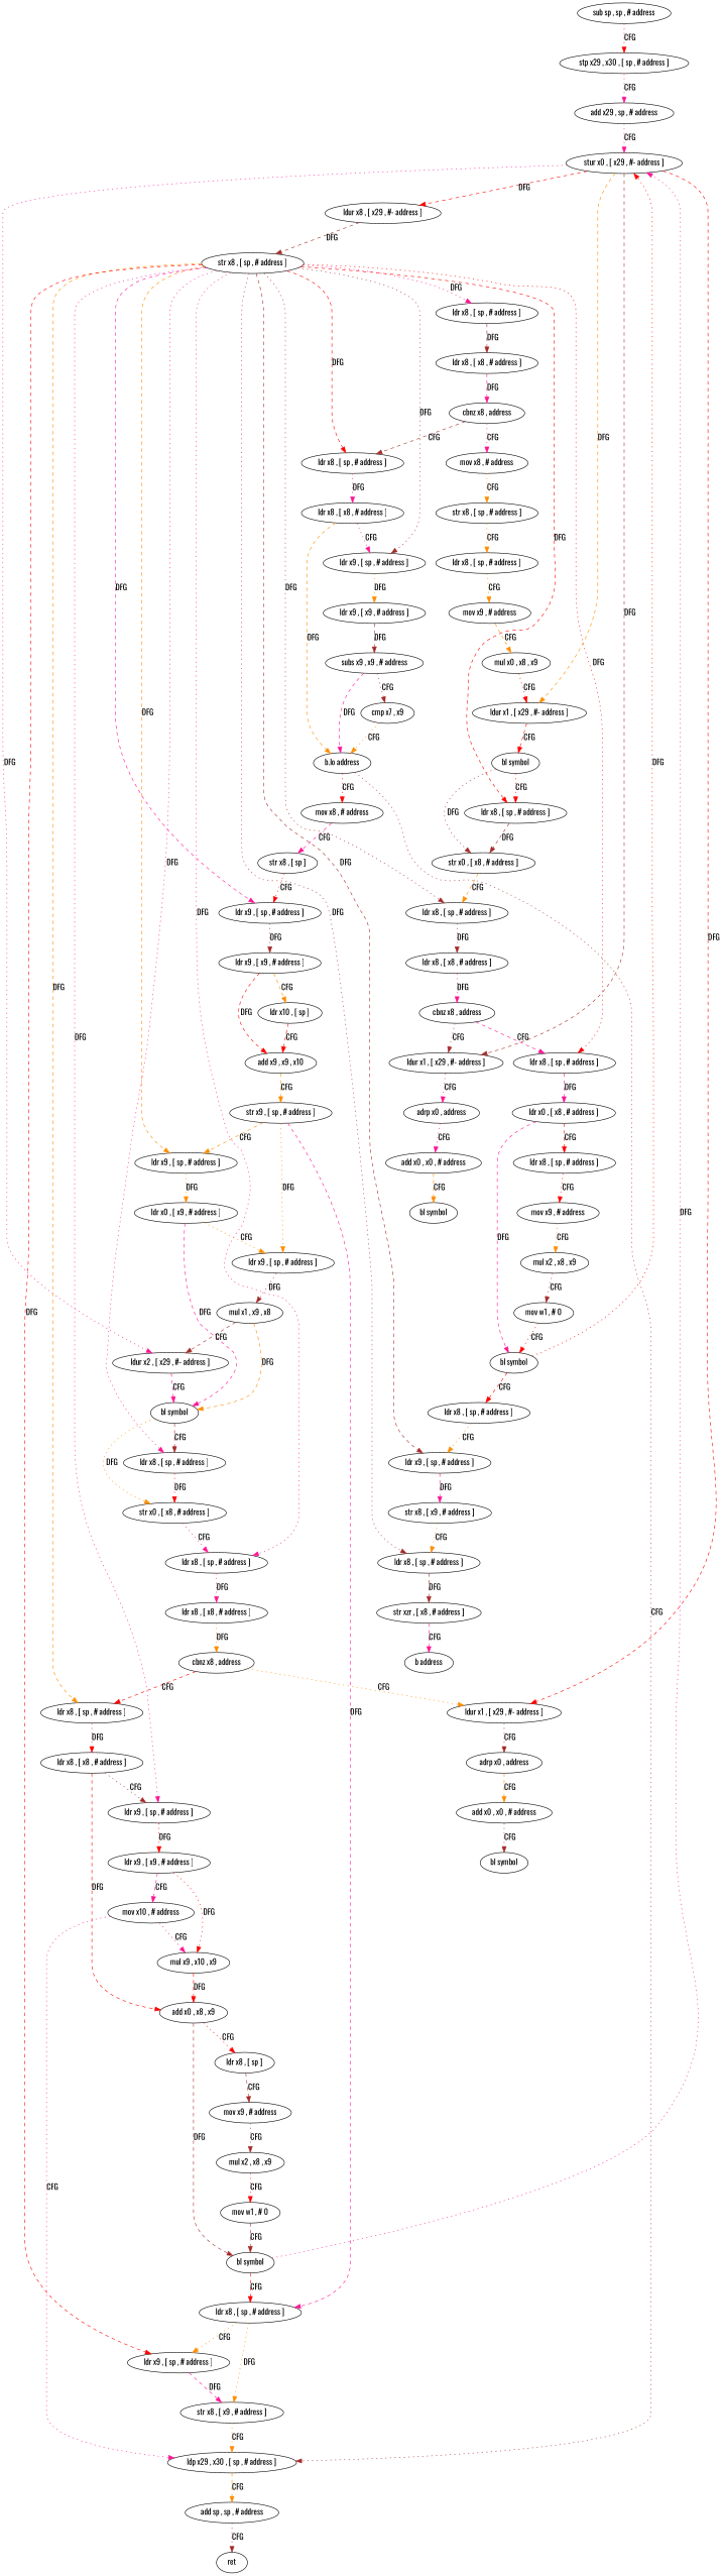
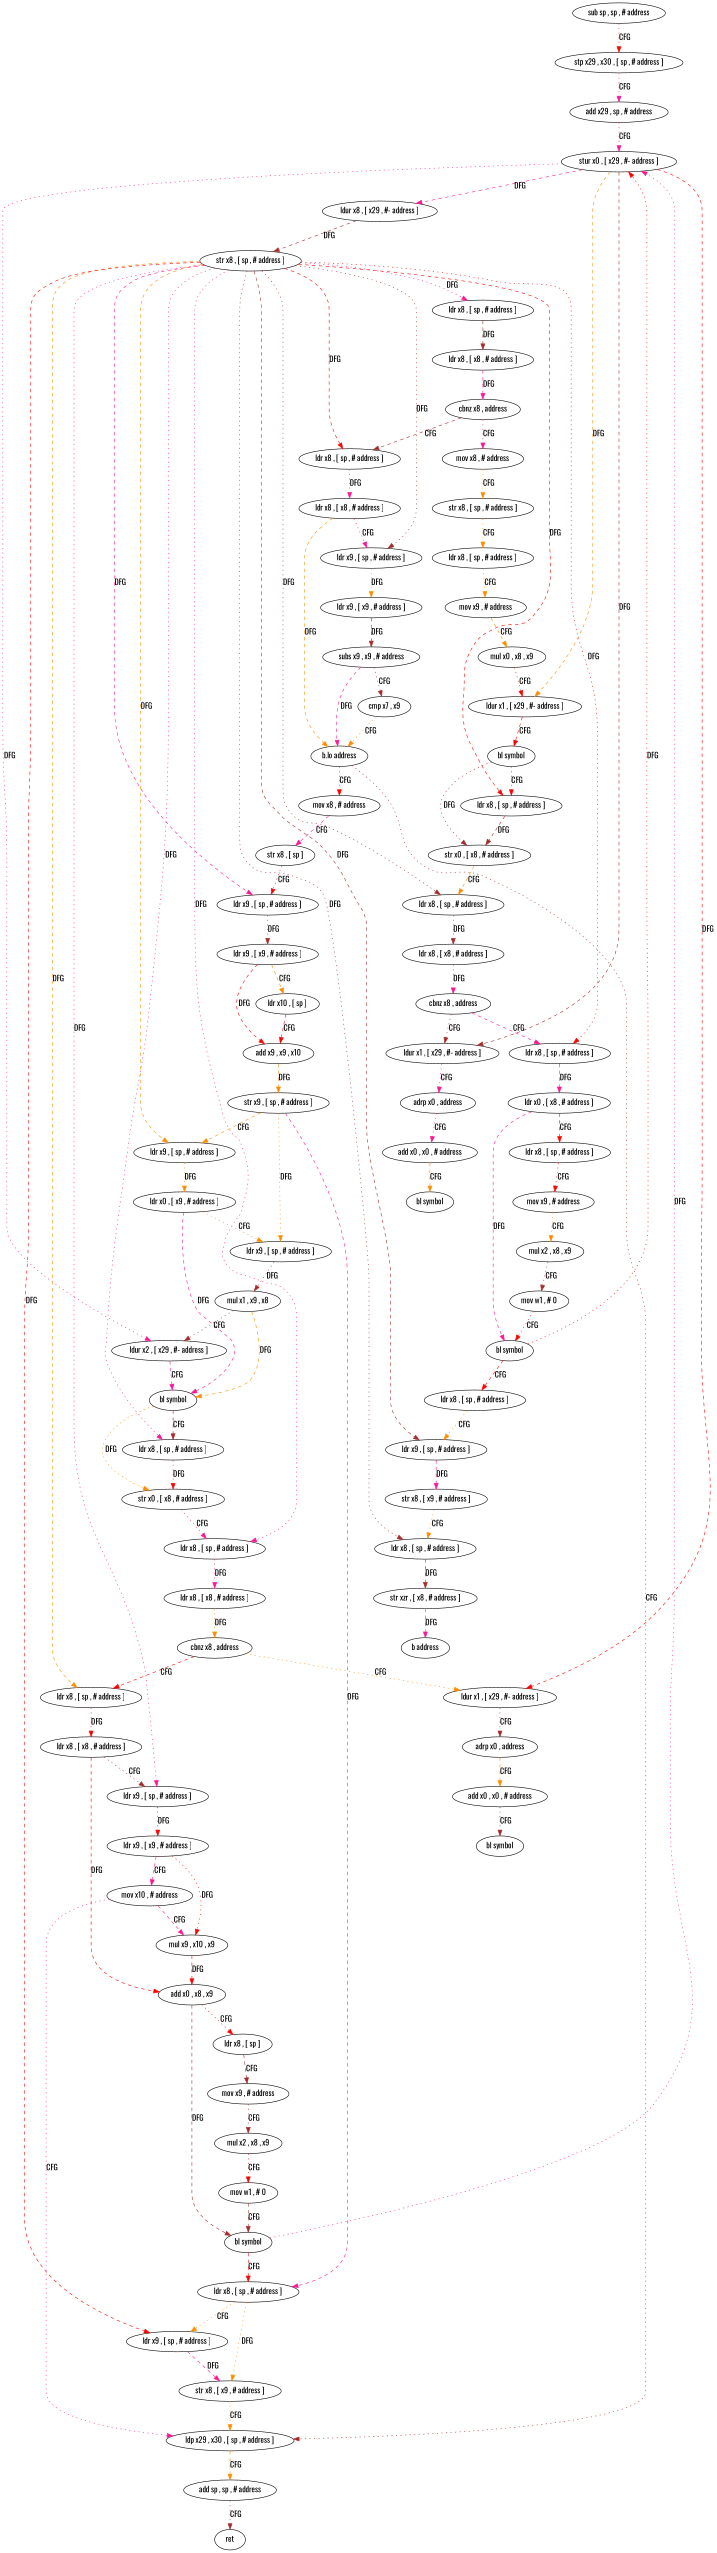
  digraph {
    fontname=Oswald
    node [fontname=Oswald]
    edge [color=deeppink fontname=Oswald style=dotted]
    n1 [label="sub sp , sp , # address"]
    n2 [label="stp x29 , x30 , [ sp , # address ]"]
    n3 [label="add x29 , sp , # address"]
    n4 [label="stur x0 , [ x29 , #- address ]"]
    n5 [label="ldur x8 , [ x29 , #- address ]"]
    n6 [label="ldur x1 , [ x29 , #- address ]"]
    n7 [label="ldur x1 , [ x29 , #- address ]"]
    n8 [label="ldur x2 , [ x29 , #- address ]"]
    n9 [label="ldur x1 , [ x29 , #- address ]"]
    n10 [label="str x8 , [ sp , # address ]"]
    n11 [label="bl symbol"]
    n12 [label="adrp x0 , address"]
    n13 [label="bl symbol"]
    n14 [label="adrp x0 , address"]
    n15 [label="ldr x8 , [ sp , # address ]"]
    n16 [label="ldr x8 , [ sp , # address ]"]
    n17 [label="ldr x9 , [ sp , # address ]"]
    n18 [label="ldr x8 , [ sp , # address ]"]
    n19 [label="ldr x8 , [ sp , # address ]"]
    n20 [label="ldr x8 , [ sp , # address ]"]
    n21 [label="ldr x9 , [ sp , # address ]"]
    n22 [label="ldr x9 , [ sp , # address ]"]
    n23 [label="ldr x8 , [ sp , # address ]"]
    n24 [label="ldr x8 , [ sp , # address ]"]
    n25 [label="ldr x8 , [ sp , # address ]"]
    n26 [label="ldr x9 , [ sp , # address ]"]
    n27 [label="ldr x8 , [ sp , # address ]"]
    n28 [label="ldr x9 , [ sp , # address ]"]
    n29 [label="ldr x9 , [ sp , # address ]"]
    n30 [label="ldr x8 , [ x8 , # address ]"]
    n31 [label="ldr x8 , [ x8 , # address ]"]
    n32 [label="ldr x9 , [ x9 , # address ]"]
    n33 [label="str x0 , [ x8 , # address ]"]
    n34 [label="ldr x8 , [ x8 , # address ]"]
    n35 [label="ldr x0 , [ x8 , # address ]"]
    n36 [label="ldr x9 , [ x9 , # address ]"]
    n37 [label="ldr x0 , [ x9 , # address ]"]
    n38 [label="str x0 , [ x8 , # address ]"]
    n39 [label="ldr x8 , [ x8 , # address ]"]
    n40 [label="ldr x8 , [ x8 , # address ]"]
    n41 [label="str x8 , [ x9 , # address ]"]
    n42 [label="str xzr , [ x8 , # address ]"]
    n43 [label="ldr x9 , [ x9 , # address ]"]
    n44 [label="str x8 , [ x9 , # address ]"]
    n45 [label="cbnz x8 , address"]
    n46 [label="mov x8 , # address"]
    n47 [label="str x8 , [ sp , # address ]"]
    n48 [label="b.lo address"]
    n49 [label="ldr x8 , [ sp , # address ]"]
    n50 [label="ldp x29 , x30 , [ sp , # address ]"]
    n51 [label="mov x8 , # address"]
    n52 [label="subs x9 , x9 , # address"]
    n53 [label="cmp x7 , x9"]
    n54 [label="add sp , sp , # address"]
    n55 [label="str x8 , [ sp ]"]
    n56 [label=ret]
    n57 [label="mov x9 , # address"]
    n58 [label="mul x0 , x8 , x9"]
    n59 [label="cbnz x8 , address"]
    n60 [label="ldr x8 , [ sp , # address ]"]
    n61 [label="bl symbol"]
    n62 [label="add x0 , x0 , # address"]
    n63 [label="ldr x10 , [ sp ]"]
    n64 [label="add x9 , x9 , x10"]
    n65 [label="str x9 , [ sp , # address ]"]
    n66 [label="ldr x9 , [ sp , # address ]"]
    n67 [label="ldr x8 , [ sp , # address ]"]
    n68 [label="mul x1 , x9 , x8"]
    n69 [label="cbnz x8 , address"]
    n70 [label="add x0 , x8 , x9"]
    n71 [label="add x0 , x0 , # address"]
    n72 [label="mov x9 , # address"]
    n73 [label="ldr x8 , [ sp , # address ]"]
    n74 [label="mul x2 , x8 , x9"]
    n75 [label="mov w1 , # 0"]
    n76 [label="b address"]
    n77 [label="bl symbol"]
    n78 [label="ldr x8 , [ sp ]"]
    n79 [label="bl symbol"]
    n80 [label="mov x10 , # address"]
    n81 [label="mul x9 , x10 , x9"]
    n82 [label="mov x9 , # address"]
    n83 [label="mul x2 , x8 , x9"]
    n84 [label="mov w1 , # 0"]
    n85 [label="bl symbol"]
    n1 -> n2 [color=red label=CFG]
    n2 -> n3 [label=CFG]
    n3 -> n4 [label=CFG]
-   n4 -> n5 [color=red label=DFG style=dashed]
+   n4 -> n5 [label=DFG style=dashed]
    n4 -> n6 [color=darkorange label=DFG style=dashed]
    n4 -> n7 [color=brown label=DFG style=dashed]
    n4 -> n8 [label=DFG]
    n4 -> n9 [color=red label=DFG style=dashed]
    n5 -> n10 [color=brown label=DFG style=dashed]
    n6 -> n11 [color=red label=CFG style=dashed]
    n7 -> n12 [label=CFG]
    n8 -> n13 [label=CFG style=dashed]
    n9 -> n14 [color=brown label=CFG]
    n10 -> n15 [label=DFG]
    n10 -> n16 [color=red label=DFG style=dashed]
    n10 -> n17 [color=brown label=DFG]
    n10 -> n18 [color=red label=DFG style=dashed]
    n10 -> n19 [color=brown label=DFG]
    n10 -> n20 [color=red label=DFG]
    n10 -> n21 [label=DFG style=dashed]
    n10 -> n22 [color=darkorange label=DFG style=dashed]
    n10 -> n23 [label=DFG]
    n10 -> n24 [label=DFG]
    n10 -> n25 [color=darkorange label=DFG style=dashed]
    n10 -> n26 [color=brown label=DFG style=dashed]
    n10 -> n27 [color=brown label=DFG]
    n10 -> n28 [label=DFG]
    n10 -> n29 [color=red label=DFG style=dashed]
    n11 -> n18 [color=red label=CFG]
    n11 -> n33 [color=brown label=DFG]
    n12 -> n62 [label=CFG]
    n13 -> n23 [color=brown label=CFG style=dashed]
    n13 -> n38 [color=darkorange label=DFG]
    n14 -> n71 [color=darkorange label=CFG style=dashed]
    n15 -> n30 [color=brown label=DFG style=dashed]
    n16 -> n31 [label=DFG]
    n17 -> n32 [color=darkorange label=DFG]
    n18 -> n33 [color=brown label=DFG style=dashed]
    n19 -> n34 [color=brown label=DFG]
    n20 -> n35 [label=DFG style=dashed]
    n21 -> n36 [color=brown label=DFG]
    n22 -> n37 [color=darkorange label=DFG]
    n23 -> n38 [color=red label=DFG]
    n24 -> n39 [label=DFG]
    n25 -> n40 [color=red label=DFG]
    n26 -> n41 [label=DFG style=dashed]
    n27 -> n42 [color=brown label=DFG style=dashed]
    n28 -> n43 [color=red label=DFG]
    n29 -> n44 [label=DFG style=dashed]
    n30 -> n45 [label=DFG style=dashed]
    n31 -> n17 [label=CFG]
    n31 -> n48 [color=darkorange label=DFG style=dashed]
    n32 -> n52 [color=brown label=DFG style=dashed]
    n33 -> n19 [color=darkorange label=CFG style=dashed]
    n34 -> n59 [label=DFG]
    n35 -> n60 [color=red label=CFG style=dashed]
    n35 -> n61 [label=DFG style=dashed]
    n36 -> n63 [color=darkorange label=CFG style=dashed]
    n36 -> n64 [color=red label=DFG style=dashed]
    n37 -> n13 [label=DFG style=dashed]
    n37 -> n66 [color=darkorange label=CFG]
    n38 -> n24 [label=CFG]
    n39 -> n69 [color=darkorange label=DFG]
    n40 -> n28 [color=brown label=CFG]
    n40 -> n70 [color=red label=DFG style=dashed]
    n41 -> n27 [color=darkorange label=CFG]
-   n42 -> n76 [label=CFG style=dashed]
+   n42 -> n76 [label=DFG style=dashed]
    n43 -> n80 [label=CFG style=dashed]
    n43 -> n81 [color=red label=DFG]
    n44 -> n50 [color=darkorange label=CFG]
    n45 -> n16 [color=brown label=CFG style=dashed]
    n45 -> n46 [label=CFG]
    n46 -> n47 [color=darkorange label=CFG]
    n47 -> n49 [color=darkorange label=CFG]
    n48 -> n50 [color=brown label=CFG]
    n48 -> n51 [color=red label=CFG]
    n49 -> n57 [color=darkorange label=CFG]
    n50 -> n54 [color=darkorange label=CFG style=dashed]
    n51 -> n55 [label=CFG style=dashed]
    n52 -> n48 [label=DFG style=dashed]
    n52 -> n53 [color=brown label=CFG]
    n53 -> n48 [color=darkorange label=CFG]
    n54 -> n56 [color=brown label=CFG]
    n55 -> n21 [color=red label=CFG]
    n57 -> n58 [color=darkorange label=CFG style=dashed]
    n58 -> n6 [color=red label=CFG]
    n59 -> n7 [color=brown label=CFG]
    n59 -> n20 [label=CFG style=dashed]
    n60 -> n72 [color=red label=CFG]
    n61 -> n4 [color=red label=DFG]
    n61 -> n73 [color=red label=CFG style=dashed]
    n62 -> n77 [color=darkorange label=CFG style=dashed]
    n63 -> n64 [color=red label=CFG style=dashed]
-   n64 -> n65 [color=darkorange label=CFG style=dashed]
+   n64 -> n65 [color=darkorange label=DFG style=dashed]
    n65 -> n22 [color=darkorange label=CFG style=dashed]
    n65 -> n66 [color=darkorange label=DFG]
    n65 -> n67 [label=DFG style=dashed]
    n66 -> n68 [color=brown label=DFG]
    n67 -> n29 [color=darkorange label=CFG]
    n67 -> n44 [color=darkorange label=DFG]
-   n68 -> n8 [color=brown label=CFG style=dashed]
+   n68 -> n8 [color=brown label=CFG]
    n68 -> n13 [color=darkorange label=DFG style=dashed]
    n69 -> n9 [color=darkorange label=CFG]
    n69 -> n25 [color=red label=CFG style=dashed]
    n70 -> n78 [color=red label=CFG]
    n70 -> n79 [color=brown label=DFG style=dashed]
    n71 -> n85 [color=brown label=CFG]
    n72 -> n74 [color=darkorange label=CFG]
    n73 -> n26 [color=darkorange label=CFG]
    n74 -> n75 [color=brown label=CFG]
    n75 -> n61 [color=red label=CFG]
    n78 -> n82 [color=brown label=CFG style=dashed]
    n79 -> n4 [label=DFG]
    n79 -> n67 [color=red label=CFG style=dashed]
    n80 -> n50 [label=CFG]
-   n80 -> n81 [label=CFG]
+   n80 -> n81 [label=CFG style=dashed]
    n81 -> n70 [color=red label=DFG style=dashed]
    n82 -> n83 [color=brown label=CFG]
    n83 -> n84 [color=red label=CFG]
    n84 -> n79 [color=brown label=CFG style=dashed]
  }
